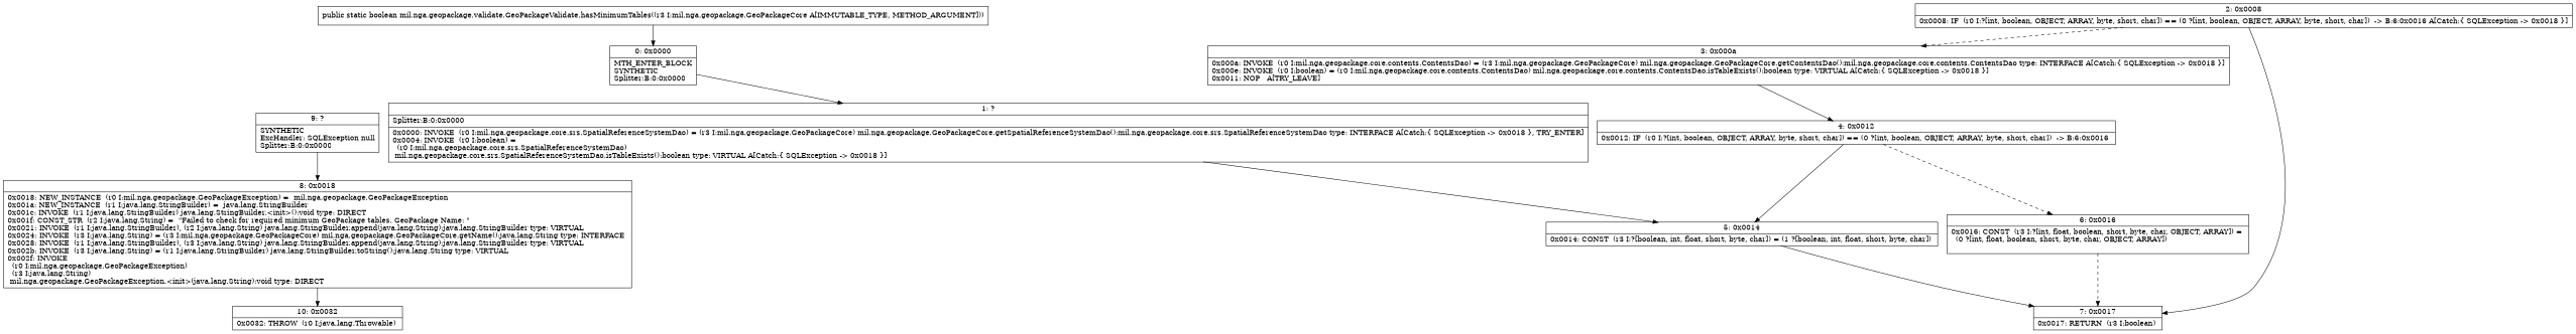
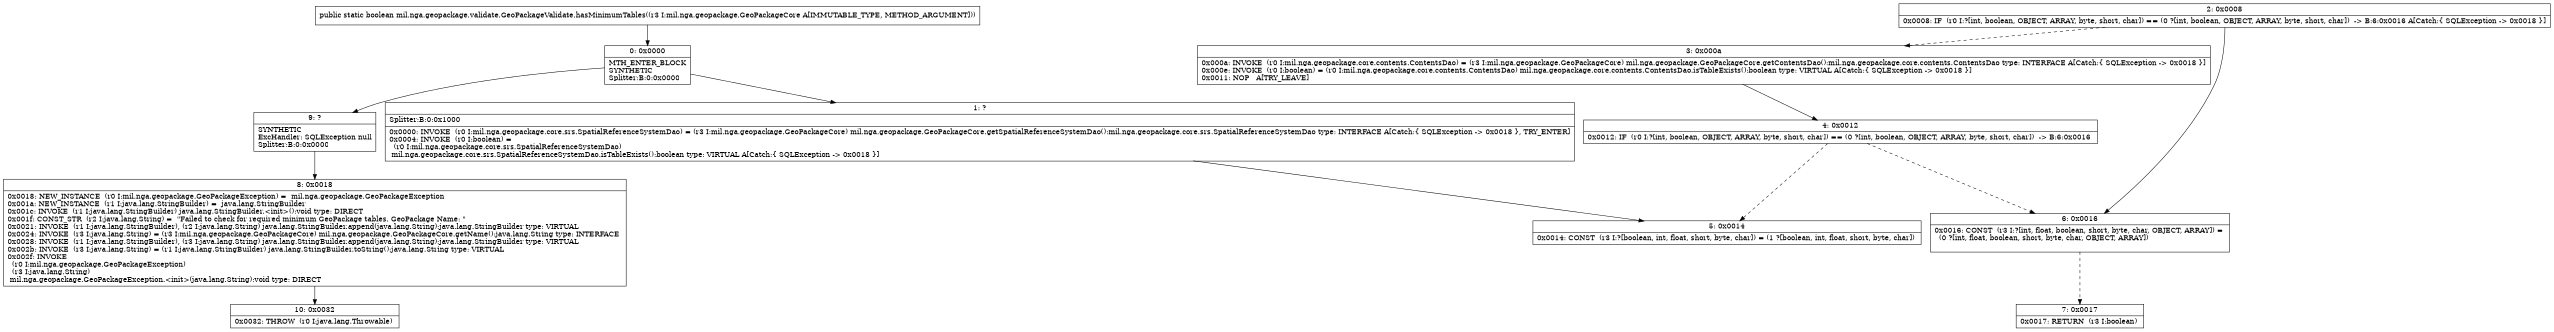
  digraph {
    node [shape=record]
    n1 [label="{0\:\ 0x0000|MTH_ENTER_BLOCK\lSYNTHETIC\lSplitter:B:0:0x0000\l}"]
-   n2 [label="{1\:\ ?|Splitter:B:0:0x0000\l|0x0000: INVOKE  (r0 I:mil.nga.geopackage.core.srs.SpatialReferenceSystemDao) = (r3 I:mil.nga.geopackage.GeoPackageCore) mil.nga.geopackage.GeoPackageCore.getSpatialReferenceSystemDao():mil.nga.geopackage.core.srs.SpatialReferenceSystemDao type: INTERFACE A[Catch:\{ SQLException \-\> 0x0018 \}, TRY_ENTER]\l0x0004: INVOKE  (r0 I:boolean) = \l  (r0 I:mil.nga.geopackage.core.srs.SpatialReferenceSystemDao)\l mil.nga.geopackage.core.srs.SpatialReferenceSystemDao.isTableExists():boolean type: VIRTUAL A[Catch:\{ SQLException \-\> 0x0018 \}]\l}"]
+   n2 [label="{1\:\ ?|Splitter:B:0:0x1000\l|0x0000: INVOKE  (r0 I:mil.nga.geopackage.core.srs.SpatialReferenceSystemDao) = (r3 I:mil.nga.geopackage.GeoPackageCore) mil.nga.geopackage.GeoPackageCore.getSpatialReferenceSystemDao():mil.nga.geopackage.core.srs.SpatialReferenceSystemDao type: INTERFACE A[Catch:\{ SQLException \-\> 0x0018 \}, TRY_ENTER]\l0x0004: INVOKE  (r0 I:boolean) = \l  (r0 I:mil.nga.geopackage.core.srs.SpatialReferenceSystemDao)\l mil.nga.geopackage.core.srs.SpatialReferenceSystemDao.isTableExists():boolean type: VIRTUAL A[Catch:\{ SQLException \-\> 0x0018 \}]\l}"]
    n3 [label="{9\:\ ?|SYNTHETIC\lExcHandler: SQLException null\lSplitter:B:0:0x0000\l}"]
    n4 [label="{5\:\ 0x0014|0x0014: CONST  (r3 I:?[boolean, int, float, short, byte, char]) = (1 ?[boolean, int, float, short, byte, char]) \l}"]
    n5 [label="{8\:\ 0x0018|0x0018: NEW_INSTANCE  (r0 I:mil.nga.geopackage.GeoPackageException) =  mil.nga.geopackage.GeoPackageException \l0x001a: NEW_INSTANCE  (r1 I:java.lang.StringBuilder) =  java.lang.StringBuilder \l0x001c: INVOKE  (r1 I:java.lang.StringBuilder) java.lang.StringBuilder.\<init\>():void type: DIRECT \l0x001f: CONST_STR  (r2 I:java.lang.String) =  \"Failed to check for required minimum GeoPackage tables. GeoPackage Name: \" \l0x0021: INVOKE  (r1 I:java.lang.StringBuilder), (r2 I:java.lang.String) java.lang.StringBuilder.append(java.lang.String):java.lang.StringBuilder type: VIRTUAL \l0x0024: INVOKE  (r3 I:java.lang.String) = (r3 I:mil.nga.geopackage.GeoPackageCore) mil.nga.geopackage.GeoPackageCore.getName():java.lang.String type: INTERFACE \l0x0028: INVOKE  (r1 I:java.lang.StringBuilder), (r3 I:java.lang.String) java.lang.StringBuilder.append(java.lang.String):java.lang.StringBuilder type: VIRTUAL \l0x002b: INVOKE  (r3 I:java.lang.String) = (r1 I:java.lang.StringBuilder) java.lang.StringBuilder.toString():java.lang.String type: VIRTUAL \l0x002f: INVOKE  \l  (r0 I:mil.nga.geopackage.GeoPackageException)\l  (r3 I:java.lang.String)\l mil.nga.geopackage.GeoPackageException.\<init\>(java.lang.String):void type: DIRECT \l}"]
    n6 [label="{2\:\ 0x0008|0x0008: IF  (r0 I:?[int, boolean, OBJECT, ARRAY, byte, short, char]) == (0 ?[int, boolean, OBJECT, ARRAY, byte, short, char])  \-\> B:6:0x0016 A[Catch:\{ SQLException \-\> 0x0018 \}]\l}"]
    n7 [label="{3\:\ 0x000a|0x000a: INVOKE  (r0 I:mil.nga.geopackage.core.contents.ContentsDao) = (r3 I:mil.nga.geopackage.GeoPackageCore) mil.nga.geopackage.GeoPackageCore.getContentsDao():mil.nga.geopackage.core.contents.ContentsDao type: INTERFACE A[Catch:\{ SQLException \-\> 0x0018 \}]\l0x000e: INVOKE  (r0 I:boolean) = (r0 I:mil.nga.geopackage.core.contents.ContentsDao) mil.nga.geopackage.core.contents.ContentsDao.isTableExists():boolean type: VIRTUAL A[Catch:\{ SQLException \-\> 0x0018 \}]\l0x0011: NOP   A[TRY_LEAVE]\l}"]
    n8 [label="{6\:\ 0x0016|0x0016: CONST  (r3 I:?[int, float, boolean, short, byte, char, OBJECT, ARRAY]) = \l  (0 ?[int, float, boolean, short, byte, char, OBJECT, ARRAY])\l \l}"]
    n9 [label="{4\:\ 0x0012|0x0012: IF  (r0 I:?[int, boolean, OBJECT, ARRAY, byte, short, char]) == (0 ?[int, boolean, OBJECT, ARRAY, byte, short, char])  \-\> B:6:0x0016 \l}"]
    n10 [label="{7\:\ 0x0017|0x0017: RETURN  (r3 I:boolean) \l}"]
    n11 [label="{10\:\ 0x0032|0x0032: THROW  (r0 I:java.lang.Throwable) \l}"]
    n12 [label="{public static boolean mil.nga.geopackage.validate.GeoPackageValidate.hasMinimumTables((r3 I:mil.nga.geopackage.GeoPackageCore A[IMMUTABLE_TYPE, METHOD_ARGUMENT])) }"]
    n1 -> n2
+   n1 -> n3
    n2 -> n4
    n3 -> n5
-   n4 -> n10
    n5 -> n11
    n6 -> n7 [style=dashed]
-   n6 -> n10
+   n6 -> n8
    n7 -> n9
    n8 -> n10 [style=dashed]
-   n9 -> n4 [style=solid]
+   n9 -> n4 [style=dashed]
    n9 -> n8 [style=dashed]
    n12 -> n1
  }
